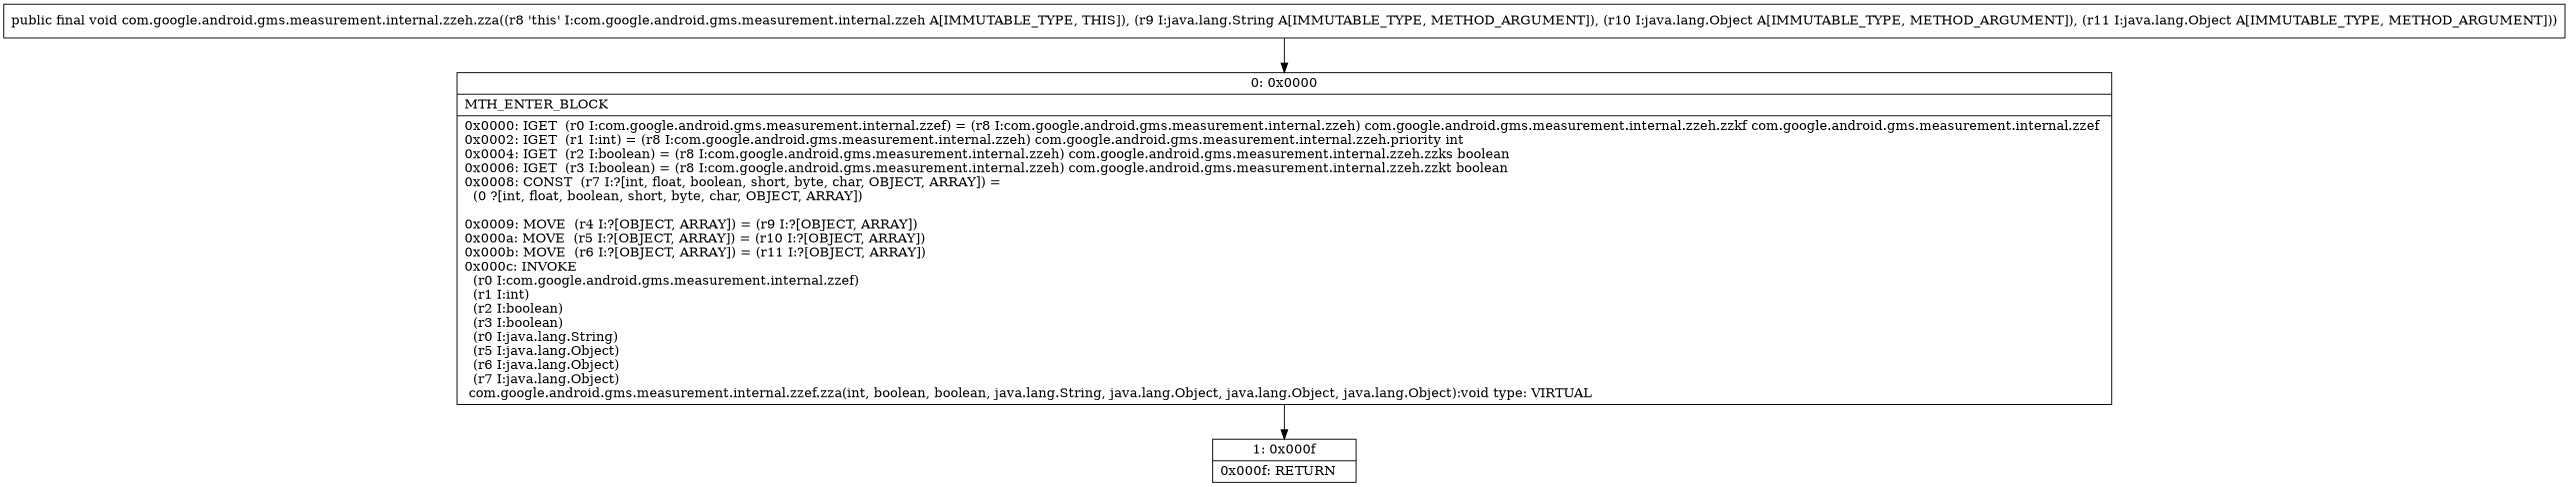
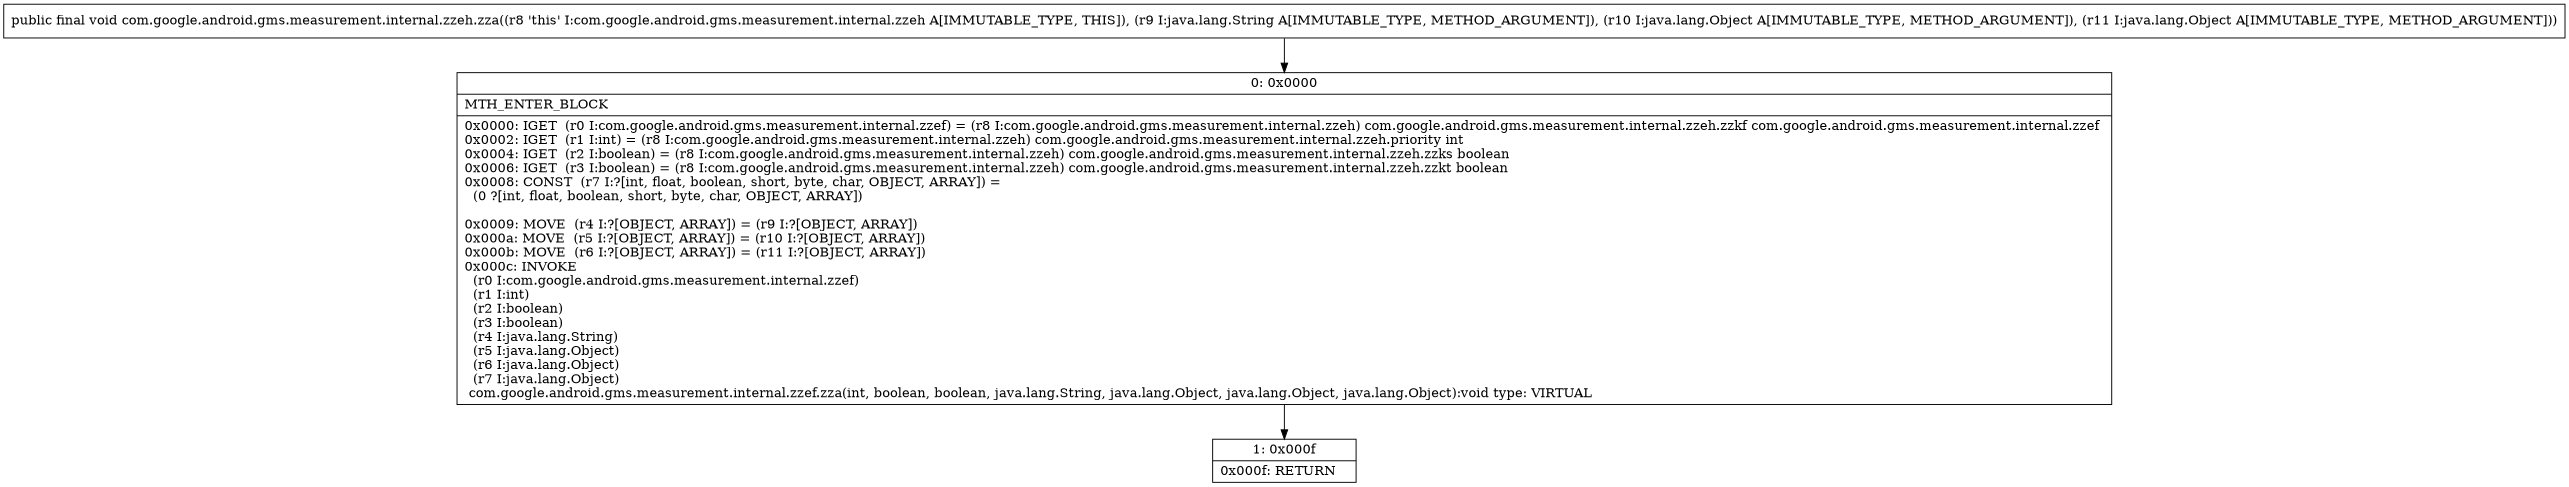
  digraph {
    node [shape=record]
-   n1 [label="{0\:\ 0x0000|MTH_ENTER_BLOCK\l|0x0000: IGET  (r0 I:com.google.android.gms.measurement.internal.zzef) = (r8 I:com.google.android.gms.measurement.internal.zzeh) com.google.android.gms.measurement.internal.zzeh.zzkf com.google.android.gms.measurement.internal.zzef \l0x0002: IGET  (r1 I:int) = (r8 I:com.google.android.gms.measurement.internal.zzeh) com.google.android.gms.measurement.internal.zzeh.priority int \l0x0004: IGET  (r2 I:boolean) = (r8 I:com.google.android.gms.measurement.internal.zzeh) com.google.android.gms.measurement.internal.zzeh.zzks boolean \l0x0006: IGET  (r3 I:boolean) = (r8 I:com.google.android.gms.measurement.internal.zzeh) com.google.android.gms.measurement.internal.zzeh.zzkt boolean \l0x0008: CONST  (r7 I:?[int, float, boolean, short, byte, char, OBJECT, ARRAY]) = \l  (0 ?[int, float, boolean, short, byte, char, OBJECT, ARRAY])\l \l0x0009: MOVE  (r4 I:?[OBJECT, ARRAY]) = (r9 I:?[OBJECT, ARRAY]) \l0x000a: MOVE  (r5 I:?[OBJECT, ARRAY]) = (r10 I:?[OBJECT, ARRAY]) \l0x000b: MOVE  (r6 I:?[OBJECT, ARRAY]) = (r11 I:?[OBJECT, ARRAY]) \l0x000c: INVOKE  \l  (r0 I:com.google.android.gms.measurement.internal.zzef)\l  (r1 I:int)\l  (r2 I:boolean)\l  (r3 I:boolean)\l  (r0 I:java.lang.String)\l  (r5 I:java.lang.Object)\l  (r6 I:java.lang.Object)\l  (r7 I:java.lang.Object)\l com.google.android.gms.measurement.internal.zzef.zza(int, boolean, boolean, java.lang.String, java.lang.Object, java.lang.Object, java.lang.Object):void type: VIRTUAL \l}"]
+   n1 [label="{0\:\ 0x0000|MTH_ENTER_BLOCK\l|0x0000: IGET  (r0 I:com.google.android.gms.measurement.internal.zzef) = (r8 I:com.google.android.gms.measurement.internal.zzeh) com.google.android.gms.measurement.internal.zzeh.zzkf com.google.android.gms.measurement.internal.zzef \l0x0002: IGET  (r1 I:int) = (r8 I:com.google.android.gms.measurement.internal.zzeh) com.google.android.gms.measurement.internal.zzeh.priority int \l0x0004: IGET  (r2 I:boolean) = (r8 I:com.google.android.gms.measurement.internal.zzeh) com.google.android.gms.measurement.internal.zzeh.zzks boolean \l0x0006: IGET  (r3 I:boolean) = (r8 I:com.google.android.gms.measurement.internal.zzeh) com.google.android.gms.measurement.internal.zzeh.zzkt boolean \l0x0008: CONST  (r7 I:?[int, float, boolean, short, byte, char, OBJECT, ARRAY]) = \l  (0 ?[int, float, boolean, short, byte, char, OBJECT, ARRAY])\l \l0x0009: MOVE  (r4 I:?[OBJECT, ARRAY]) = (r9 I:?[OBJECT, ARRAY]) \l0x000a: MOVE  (r5 I:?[OBJECT, ARRAY]) = (r10 I:?[OBJECT, ARRAY]) \l0x000b: MOVE  (r6 I:?[OBJECT, ARRAY]) = (r11 I:?[OBJECT, ARRAY]) \l0x000c: INVOKE  \l  (r0 I:com.google.android.gms.measurement.internal.zzef)\l  (r1 I:int)\l  (r2 I:boolean)\l  (r3 I:boolean)\l  (r4 I:java.lang.String)\l  (r5 I:java.lang.Object)\l  (r6 I:java.lang.Object)\l  (r7 I:java.lang.Object)\l com.google.android.gms.measurement.internal.zzef.zza(int, boolean, boolean, java.lang.String, java.lang.Object, java.lang.Object, java.lang.Object):void type: VIRTUAL \l}"]
    n2 [label="{1\:\ 0x000f|0x000f: RETURN   \l}"]
    n3 [label="{public final void com.google.android.gms.measurement.internal.zzeh.zza((r8 'this' I:com.google.android.gms.measurement.internal.zzeh A[IMMUTABLE_TYPE, THIS]), (r9 I:java.lang.String A[IMMUTABLE_TYPE, METHOD_ARGUMENT]), (r10 I:java.lang.Object A[IMMUTABLE_TYPE, METHOD_ARGUMENT]), (r11 I:java.lang.Object A[IMMUTABLE_TYPE, METHOD_ARGUMENT])) }"]
    n1 -> n2
    n3 -> n1
  }
